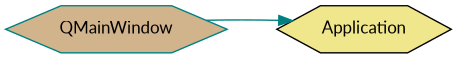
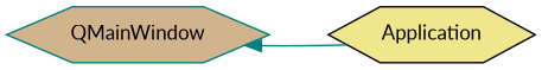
  digraph {
    rankdir=LR
    fontname=Lato
    node [fontname=Lato fontsize=12 shape=hexagon style=filled]
    n1 [color=teal fillcolor=tan height=0.2 label=QMainWindow width=0.4]
    n2 [color=black fillcolor=khaki height=0.2 label=Application width=0.4]
-   n2 -> n1 [color=teal dir=back fontname=Lato fontsize=12 labelfontname=Helvetica labelfontsize=12 style=solid]
+   n1 -> n2 [color=teal dir=back fontname=Lato fontsize=12 labelfontname=Helvetica labelfontsize=12 style=solid]
  }
